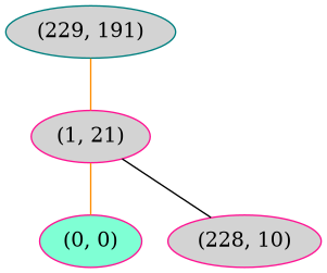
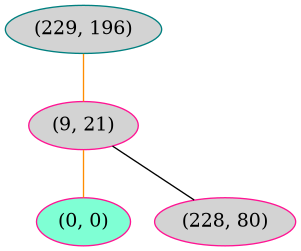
  graph {
    node [color=deeppink fillcolor=lightgrey style=filled]
    edge [color=darkorange weight=1]
    "(0, 0)" [fillcolor=aquamarine]
-   "(9, 21)" [label="(1, 21)"]
-   "(228, 10)"
-   "(229, 196)" [color=teal label="(229, 191)"]
+   "(9, 21)"
+   "(228, 10)" [label="(228, 80)"]
+   "(229, 196)" [color=teal]
    "(9, 21)" -- "(0, 0)" [weight=4]
    "(9, 21)" -- "(228, 10)" [color=black]
    "(229, 196)" -- "(9, 21)"
  }
